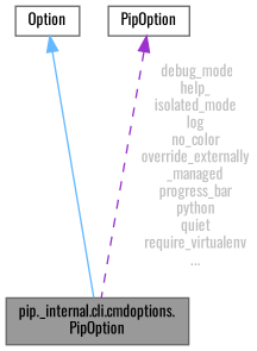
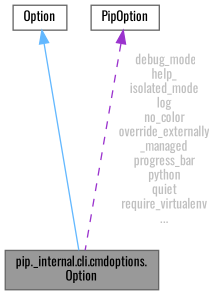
  digraph {
    fontname=Oswald
    node [color=gray40 fillcolor=white fontname=Oswald fontsize=10 shape=box style=filled]
    edge [dir=back fontname=Oswald fontsize=10 labelfontname=Helvetica labelfontsize=10]
-   n1 [fillcolor=grey60 fontcolor=black height=0.2 label="pip._internal.cli.cmdoptions.\lPipOption" width=0.4]
+   n1 [fillcolor=grey60 fontcolor=black height=0.2 label="pip._internal.cli.cmdoptions.\lOption" width=0.4]
    n2 [height=0.2 label=Option width=0.4]
    n3 [height=0.2 label=PipOption width=0.4]
    n2 -> n1 [color=steelblue1 style=solid]
    n3 -> n1 [color=darkorchid3 fontcolor=grey label=" debug_mode\nhelp_\nisolated_mode\nlog\nno_color\noverride_externally\l_managed\nprogress_bar\npython\nquiet\nrequire_virtualenv\n..." style=dashed]
  }
